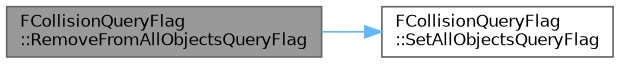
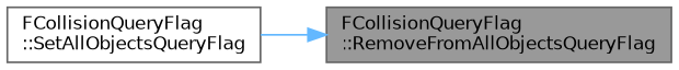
  digraph {
    rankdir=LR
    node [fontname=Helvetica fontsize=10 shape=box style=filled]
    n1 [color=gray40 fillcolor=grey60 fontcolor=black height=0.2 label="FCollisionQueryFlag\l::RemoveFromAllObjectsQueryFlag" width=0.4]
    n2 [color=grey40 fillcolor=white height=0.2 label="FCollisionQueryFlag\l::SetAllObjectsQueryFlag" width=0.4]
-   n1 -> n2 [color=steelblue1 fontname=Helvetica fontsize=10 labelfontname=Helvetica labelfontsize=10 style=solid]
+   n2 -> n1 [color=steelblue1 fontname=Helvetica fontsize=10 labelfontname=Helvetica labelfontsize=10 style=solid]
  }
